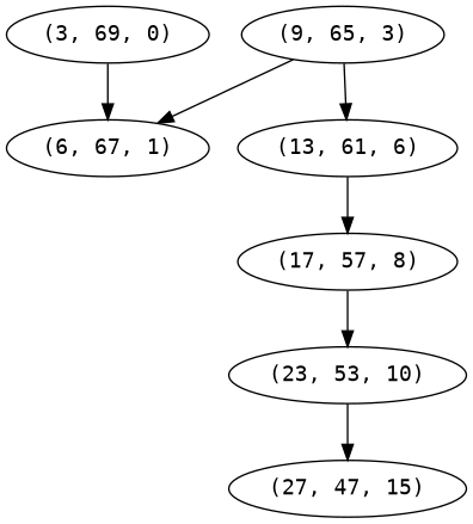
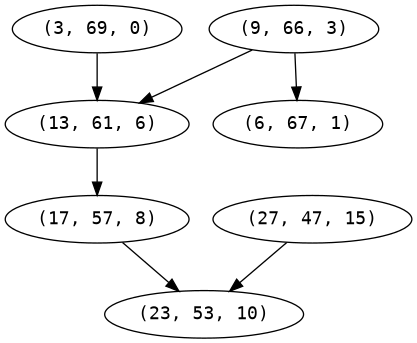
  digraph {
    fontname="DejaVu Sans Mono"
    node [fontname="DejaVu Sans Mono"]
    edge [fontname="DejaVu Sans Mono"]
    "(3, 69, 0)"
    "(6, 67, 1)"
-   "(9, 65, 3)"
+   "(9, 65, 3)" [label="(9, 66, 3)"]
    "(13, 61, 6)"
    n5 [label="(17, 57, 8)"]
    n6 [label="(23, 53, 10)"]
    "(27, 47, 15)"
-   "(3, 69, 0)" -> "(6, 67, 1)"
+   "(3, 69, 0)" -> "(13, 61, 6)"
    "(9, 65, 3)" -> "(6, 67, 1)"
    "(9, 65, 3)" -> "(13, 61, 6)"
    "(13, 61, 6)" -> n5
    n5 -> n6
-   n6 -> "(27, 47, 15)"
+   "(27, 47, 15)" -> n6
  }
